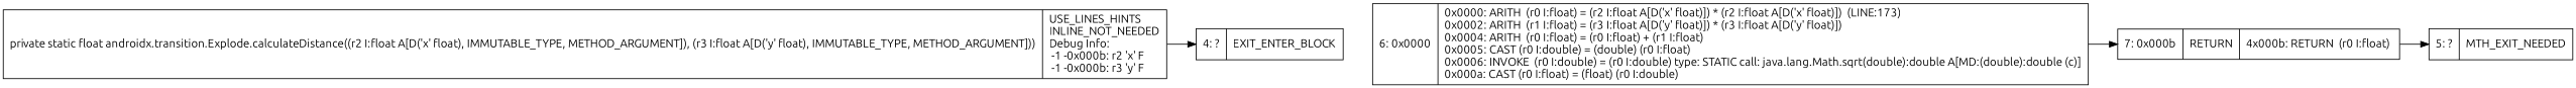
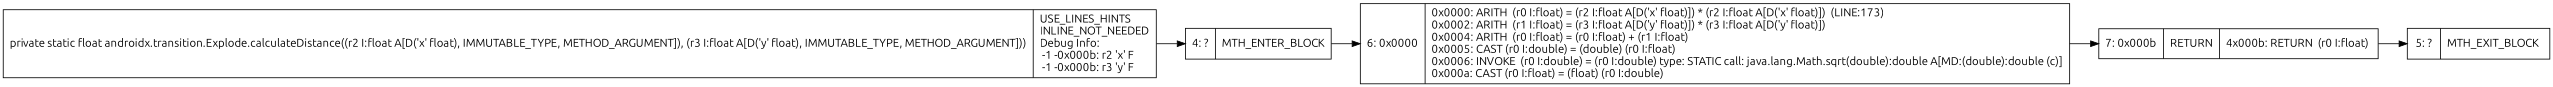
  digraph {
    fontname=Ubuntu
    rankdir=LR
    node [fontname=Ubuntu shape=record]
    edge [fontname=Ubuntu]
-   n1 [label="{4\:\ ?|EXIT_ENTER_BLOCK\l}"]
+   n1 [label="{4\:\ ?|MTH_ENTER_BLOCK\l}"]
    n2 [label="{6\:\ 0x0000|0x0000: ARITH  (r0 I:float) = (r2 I:float A[D('x' float)]) * (r2 I:float A[D('x' float)])  (LINE:173)\l0x0002: ARITH  (r1 I:float) = (r3 I:float A[D('y' float)]) * (r3 I:float A[D('y' float)]) \l0x0004: ARITH  (r0 I:float) = (r0 I:float) + (r1 I:float) \l0x0005: CAST (r0 I:double) = (double) (r0 I:float) \l0x0006: INVOKE  (r0 I:double) = (r0 I:double) type: STATIC call: java.lang.Math.sqrt(double):double A[MD:(double):double (c)]\l0x000a: CAST (r0 I:float) = (float) (r0 I:double) \l}"]
    n3 [label="{7\:\ 0x000b|RETURN\l|4x000b: RETURN  (r0 I:float) \l}"]
-   n4 [label="{5\:\ ?|MTH_EXIT_NEEDED\l}"]
+   n4 [label="{5\:\ ?|MTH_EXIT_BLOCK\l}"]
    n5 [label="{private static float androidx.transition.Explode.calculateDistance((r2 I:float A[D('x' float), IMMUTABLE_TYPE, METHOD_ARGUMENT]), (r3 I:float A[D('y' float), IMMUTABLE_TYPE, METHOD_ARGUMENT]))  | USE_LINES_HINTS\lINLINE_NOT_NEEDED\lDebug Info:\l  \-1 \-0x000b: r2 'x' F\l  \-1 \-0x000b: r3 'y' F\l}"]
+   n1 -> n2
    n2 -> n3
    n3 -> n4
    n5 -> n1
  }
